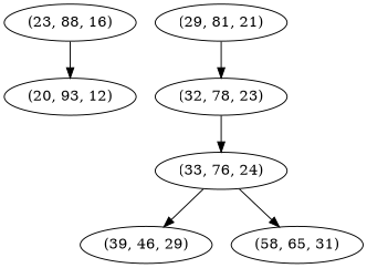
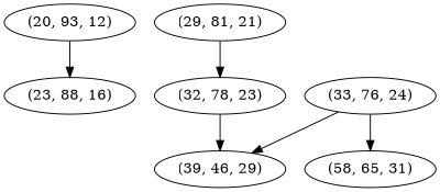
  digraph {
    n1 [label="(20, 93, 12)"]
    "(23, 88, 16)"
    "(29, 81, 21)"
    "(32, 78, 23)"
    "(33, 76, 24)"
    "(39, 46, 29)"
    n7 [label="(58, 65, 31)"]
-   "(23, 88, 16)" -> n1
+   n1 -> "(23, 88, 16)"
    "(29, 81, 21)" -> "(32, 78, 23)"
-   "(32, 78, 23)" -> "(33, 76, 24)"
+   "(32, 78, 23)" -> "(39, 46, 29)"
    "(33, 76, 24)" -> "(39, 46, 29)"
    "(33, 76, 24)" -> n7
  }
